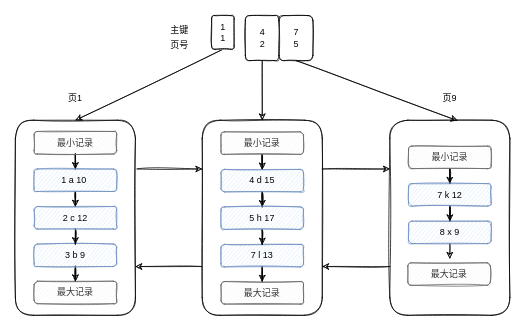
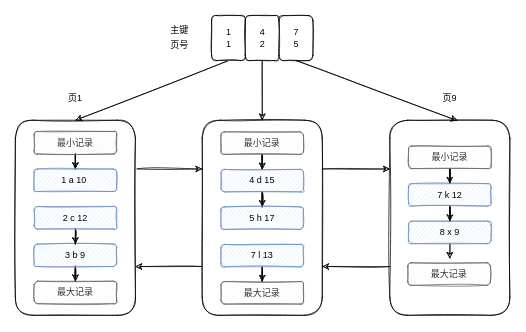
  <mxCell id="0" />
  <mxCell id="1" parent="0" />
  <mxCell id="2" style="edgeStyle=orthogonalEdgeStyle;rounded=0;sketch=1;orthogonalLoop=1;jettySize=auto;html=1;exitX=1;exitY=0.25;exitDx=0;exitDy=0;entryX=0;entryY=0.25;entryDx=0;entryDy=0;" edge="1" parent="1" source="3" target="15"><mxGeometry relative="1" as="geometry" /></mxCell>
  <mxCell id="3" value="" style="rounded=1;whiteSpace=wrap;html=1;sketch=1;" vertex="1" parent="1"><mxGeometry x="20" y="159.5" width="160" height="260" as="geometry" /></mxCell>
  <mxCell id="4" value="" style="edgeStyle=orthogonalEdgeStyle;rounded=0;orthogonalLoop=1;jettySize=auto;html=1;sketch=1;" edge="1" parent="1" source="5" target="9"><mxGeometry relative="1" as="geometry" /></mxCell>
  <mxCell id="5" value="最小记录" style="rounded=1;whiteSpace=wrap;html=1;sketch=1;fillColor=#f5f5f5;strokeColor=#666666;fontColor=#333333;" vertex="1" parent="1"><mxGeometry x="45" y="174.5" width="110" height="30" as="geometry" /></mxCell>
  <mxCell id="6" value="" style="edgeStyle=orthogonalEdgeStyle;rounded=0;orthogonalLoop=1;jettySize=auto;html=1;sketch=1;" edge="1" parent="1" source="7" target="12"><mxGeometry relative="1" as="geometry" /></mxCell>
  <mxCell id="7" value="3 b 9" style="rounded=1;whiteSpace=wrap;html=1;sketch=1;fillColor=#dae8fc;strokeColor=#6c8ebf;" vertex="1" parent="1"><mxGeometry x="45" y="324.5" width="110" height="30" as="geometry" /></mxCell>
- <mxCell id="8" value="" style="edgeStyle=orthogonalEdgeStyle;rounded=0;orthogonalLoop=1;jettySize=auto;html=1;sketch=1;" edge="1" parent="1" source="9" target="11"><mxGeometry relative="1" as="geometry" /></mxCell>
  <mxCell id="9" value="1 a 10&amp;nbsp;" style="rounded=1;whiteSpace=wrap;html=1;sketch=1;fillColor=#dae8fc;strokeColor=#6c8ebf;" vertex="1" parent="1"><mxGeometry x="45" y="224.5" width="110" height="30" as="geometry" /></mxCell>
  <mxCell id="10" value="" style="edgeStyle=orthogonalEdgeStyle;rounded=0;orthogonalLoop=1;jettySize=auto;html=1;sketch=1;" edge="1" parent="1" source="11" target="7"><mxGeometry relative="1" as="geometry" /></mxCell>
  <mxCell id="11" value="2 c 12" style="rounded=1;whiteSpace=wrap;html=1;sketch=1;fillColor=#dae8fc;strokeColor=#6c8ebf;" vertex="1" parent="1"><mxGeometry x="45" y="274.5" width="110" height="30" as="geometry" /></mxCell>
  <mxCell id="12" value="最大记录" style="rounded=1;whiteSpace=wrap;html=1;sketch=1;fillColor=#f5f5f5;strokeColor=#666666;fontColor=#333333;" vertex="1" parent="1"><mxGeometry x="45" y="374" width="110" height="30" as="geometry" /></mxCell>
  <mxCell id="13" style="edgeStyle=orthogonalEdgeStyle;rounded=0;sketch=1;orthogonalLoop=1;jettySize=auto;html=1;exitX=1;exitY=0.25;exitDx=0;exitDy=0;entryX=0;entryY=0.25;entryDx=0;entryDy=0;" edge="1" parent="1" source="15" target="26"><mxGeometry relative="1" as="geometry" /></mxCell>
  <mxCell id="14" style="edgeStyle=orthogonalEdgeStyle;rounded=0;sketch=1;orthogonalLoop=1;jettySize=auto;html=1;exitX=0;exitY=0.75;exitDx=0;exitDy=0;entryX=1;entryY=0.75;entryDx=0;entryDy=0;" edge="1" parent="1" source="15" target="3"><mxGeometry relative="1" as="geometry" /></mxCell>
  <mxCell id="15" value="" style="rounded=1;whiteSpace=wrap;html=1;sketch=1;" vertex="1" parent="1"><mxGeometry x="269" y="159.5" width="160" height="260" as="geometry" /></mxCell>
  <mxCell id="16" value="" style="edgeStyle=orthogonalEdgeStyle;rounded=0;orthogonalLoop=1;jettySize=auto;html=1;sketch=1;" edge="1" parent="1" source="17" target="21"><mxGeometry relative="1" as="geometry" /></mxCell>
  <mxCell id="17" value="最小记录" style="rounded=1;whiteSpace=wrap;html=1;sketch=1;fillColor=#f5f5f5;strokeColor=#666666;fontColor=#333333;" vertex="1" parent="1"><mxGeometry x="294" y="175" width="110" height="30" as="geometry" /></mxCell>
  <mxCell id="18" value="" style="edgeStyle=orthogonalEdgeStyle;rounded=0;orthogonalLoop=1;jettySize=auto;html=1;sketch=1;" edge="1" parent="1" source="19" target="24"><mxGeometry relative="1" as="geometry" /></mxCell>
  <mxCell id="19" value="7 l 13" style="rounded=1;whiteSpace=wrap;html=1;sketch=1;fillColor=#dae8fc;strokeColor=#6c8ebf;" vertex="1" parent="1"><mxGeometry x="294" y="325" width="110" height="30" as="geometry" /></mxCell>
  <mxCell id="20" value="" style="edgeStyle=orthogonalEdgeStyle;rounded=0;orthogonalLoop=1;jettySize=auto;html=1;sketch=1;" edge="1" parent="1" source="21" target="23"><mxGeometry relative="1" as="geometry" /></mxCell>
  <mxCell id="21" value="4 d 15" style="rounded=1;whiteSpace=wrap;html=1;sketch=1;fillColor=#dae8fc;strokeColor=#6c8ebf;" vertex="1" parent="1"><mxGeometry x="294" y="225" width="110" height="30" as="geometry" /></mxCell>
- <mxCell id="22" value="" style="edgeStyle=orthogonalEdgeStyle;rounded=0;orthogonalLoop=1;jettySize=auto;html=1;sketch=1;" edge="1" parent="1" source="23" target="19"><mxGeometry relative="1" as="geometry" /></mxCell>
  <mxCell id="23" value="5 h 17" style="rounded=1;whiteSpace=wrap;html=1;sketch=1;fillColor=#dae8fc;strokeColor=#6c8ebf;" vertex="1" parent="1"><mxGeometry x="294" y="275" width="110" height="30" as="geometry" /></mxCell>
  <mxCell id="24" value="最大记录" style="rounded=1;whiteSpace=wrap;html=1;sketch=1;fillColor=#f5f5f5;strokeColor=#666666;fontColor=#333333;" vertex="1" parent="1"><mxGeometry x="294" y="374.5" width="110" height="30" as="geometry" /></mxCell>
  <mxCell id="25" style="edgeStyle=orthogonalEdgeStyle;rounded=0;sketch=1;orthogonalLoop=1;jettySize=auto;html=1;exitX=0;exitY=0.75;exitDx=0;exitDy=0;entryX=1;entryY=0.75;entryDx=0;entryDy=0;" edge="1" parent="1" source="26" target="15"><mxGeometry relative="1" as="geometry" /></mxCell>
  <mxCell id="26" value="" style="rounded=1;whiteSpace=wrap;html=1;sketch=1;" vertex="1" parent="1"><mxGeometry x="519" y="159.5" width="160" height="260" as="geometry" /></mxCell>
  <mxCell id="27" value="" style="edgeStyle=orthogonalEdgeStyle;rounded=0;orthogonalLoop=1;jettySize=auto;html=1;sketch=1;" edge="1" parent="1" source="28" target="30"><mxGeometry relative="1" as="geometry" /></mxCell>
  <mxCell id="28" value="最小记录" style="rounded=1;whiteSpace=wrap;html=1;sketch=1;fillColor=#f5f5f5;strokeColor=#666666;fontColor=#333333;" vertex="1" parent="1"><mxGeometry x="544" y="194" width="110" height="30" as="geometry" /></mxCell>
  <mxCell id="29" value="" style="edgeStyle=orthogonalEdgeStyle;rounded=0;orthogonalLoop=1;jettySize=auto;html=1;sketch=1;" edge="1" parent="1" source="30" target="32"><mxGeometry relative="1" as="geometry" /></mxCell>
  <mxCell id="30" value="7 k 12" style="rounded=1;whiteSpace=wrap;html=1;sketch=1;fillColor=#dae8fc;strokeColor=#6c8ebf;" vertex="1" parent="1"><mxGeometry x="544" y="244" width="110" height="30" as="geometry" /></mxCell>
  <mxCell id="31" value="" style="edgeStyle=orthogonalEdgeStyle;rounded=0;orthogonalLoop=1;jettySize=auto;html=1;sketch=1;" edge="1" parent="1" source="32"><mxGeometry relative="1" as="geometry"><mxPoint x="599" y="344" as="targetPoint" /></mxGeometry></mxCell>
  <mxCell id="32" value="8 x 9" style="rounded=1;whiteSpace=wrap;html=1;sketch=1;fillColor=#dae8fc;strokeColor=#6c8ebf;" vertex="1" parent="1"><mxGeometry x="544" y="294" width="110" height="30" as="geometry" /></mxCell>
  <mxCell id="33" value="最大记录" style="rounded=1;whiteSpace=wrap;html=1;sketch=1;fillColor=#f5f5f5;strokeColor=#666666;fontColor=#333333;" vertex="1" parent="1"><mxGeometry x="543" y="349.5" width="110" height="30" as="geometry" /></mxCell>
  <mxCell id="34" style="rounded=0;orthogonalLoop=1;jettySize=auto;html=1;exitX=0.5;exitY=1;exitDx=0;exitDy=0;entryX=0.5;entryY=0;entryDx=0;entryDy=0;sketch=1;" edge="1" parent="1" source="35" target="3"><mxGeometry relative="1" as="geometry" /></mxCell>
- <mxCell id="35" value="1&lt;br&gt;1" style="rounded=1;whiteSpace=wrap;html=1;sketch=1;" vertex="1" parent="1"><mxGeometry x="281.5" y="20" width="30" height="45" as="geometry" /></mxCell>
+ <mxCell id="35" value="1&lt;br&gt;1" style="rounded=1;whiteSpace=wrap;html=1;sketch=1;" vertex="1" parent="1"><mxGeometry x="281.5" y="20" width="45" height="60" as="geometry" /></mxCell>
  <mxCell id="36" style="edgeStyle=none;rounded=0;orthogonalLoop=1;jettySize=auto;html=1;exitX=0.5;exitY=1;exitDx=0;exitDy=0;entryX=0.5;entryY=0;entryDx=0;entryDy=0;sketch=1;" edge="1" parent="1" source="37" target="15"><mxGeometry relative="1" as="geometry" /></mxCell>
  <mxCell id="37" value="4&lt;br&gt;2" style="rounded=1;whiteSpace=wrap;html=1;sketch=1;" vertex="1" parent="1"><mxGeometry x="326.5" y="20" width="45" height="60" as="geometry" /></mxCell>
  <mxCell id="38" style="edgeStyle=none;rounded=0;orthogonalLoop=1;jettySize=auto;html=1;exitX=0.5;exitY=1;exitDx=0;exitDy=0;entryX=0.563;entryY=0.002;entryDx=0;entryDy=0;entryPerimeter=0;sketch=1;" edge="1" parent="1" source="39" target="26"><mxGeometry relative="1" as="geometry" /></mxCell>
  <mxCell id="39" value="7&lt;br&gt;5" style="rounded=1;whiteSpace=wrap;html=1;sketch=1;" vertex="1" parent="1"><mxGeometry x="371.5" y="20" width="45" height="60" as="geometry" /></mxCell>
  <mxCell id="40" value="页1" style="text;html=1;strokeColor=none;fillColor=none;align=center;verticalAlign=middle;whiteSpace=wrap;rounded=0;" vertex="1" parent="1"><mxGeometry x="80" y="120" width="40" height="20" as="geometry" /></mxCell>
  <mxCell id="41" value="页9" style="text;html=1;strokeColor=none;fillColor=none;align=center;verticalAlign=middle;whiteSpace=wrap;rounded=0;" vertex="1" parent="1"><mxGeometry x="579" y="120" width="40" height="20" as="geometry" /></mxCell>
  <mxCell id="42" value="主键" style="text;html=1;strokeColor=none;fillColor=none;align=center;verticalAlign=middle;whiteSpace=wrap;rounded=0;" vertex="1" parent="1"><mxGeometry x="219" y="30" width="40" height="20" as="geometry" /></mxCell>
  <mxCell id="43" value="页号" style="text;html=1;strokeColor=none;fillColor=none;align=center;verticalAlign=middle;whiteSpace=wrap;rounded=0;" vertex="1" parent="1"><mxGeometry x="219" y="50" width="40" height="20" as="geometry" /></mxCell>
